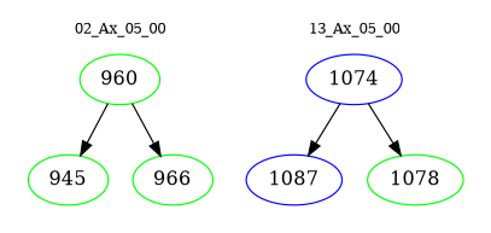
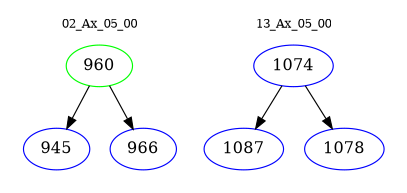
  digraph {
    node [color=green]
    edge [color=black]
    n1 [label=960]
-   n2 [label=945]
-   n3 [label=966]
+   n2 [color=blue label=945]
+   n3 [color=blue label=966]
    n4 [color=blue label=1074]
    n5 [color=blue label=1087]
-   n6 [label=1078]
+   n6 [color=blue label=1078]
    subgraph cluster_1 {
      color=white
      fontsize=10
      label="02_Ax_05_00"
      n1
      n2
      n3
    }
    subgraph cluster_2 {
      color=white
      fontsize=10
      label="13_Ax_05_00"
      n4
      n5
      n6
    }
    n1 -> n2
    n1 -> n3
    n4 -> n5
    n4 -> n6
  }
